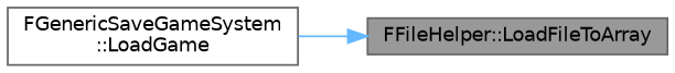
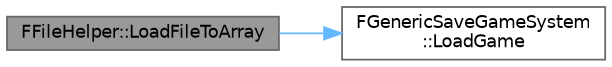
  digraph {
    rankdir=RL
    node [fontname=Helvetica fontsize=10 shape=box style=filled]
    n1 [color=gray40 fillcolor=grey60 fontcolor=black height=0.2 label="FFileHelper::LoadFileToArray" width=0.4]
    n2 [color=grey40 fillcolor=white height=0.2 label="FGenericSaveGameSystem\l::LoadGame" width=0.4]
-   n1 -> n2 [color=steelblue1 dir=back fontname=Helvetica fontsize=10 labelfontname=Helvetica labelfontsize=10 style=solid]
+   n2 -> n1 [color=steelblue1 dir=back fontname=Helvetica fontsize=10 labelfontname=Helvetica labelfontsize=10 style=solid]
  }
